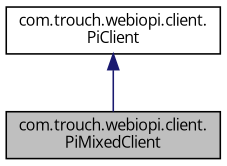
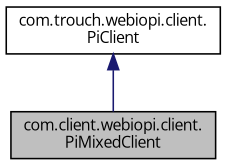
  digraph {
    fontname="Open Sans"
    node [color=black fontname="Open Sans" fontsize=10 shape=record style=filled]
-   n1 [fillcolor=grey75 fontcolor=black height=0.2 label="com.trouch.webiopi.client.\lPiMixedClient" width=0.4]
+   n1 [fillcolor=grey75 fontcolor=black height=0.2 label="com.client.webiopi.client.\lPiMixedClient" width=0.4]
    n2 [fillcolor=white height=0.2 label="com.trouch.webiopi.client.\lPiClient" width=0.4]
    n2 -> n1 [color=midnightblue dir=back fontname="Open Sans" fontsize=10 labelfontname=Helvetica labelfontsize=10 style=solid]
  }
